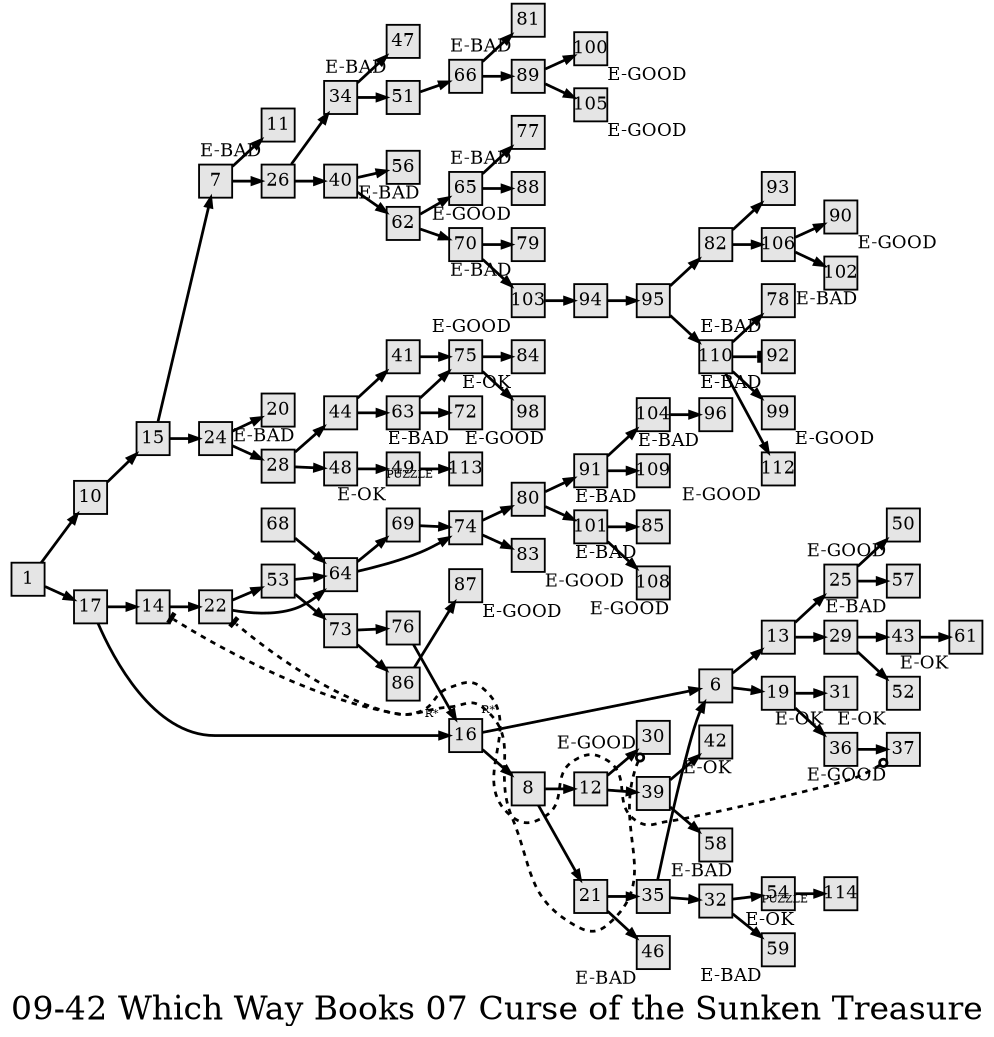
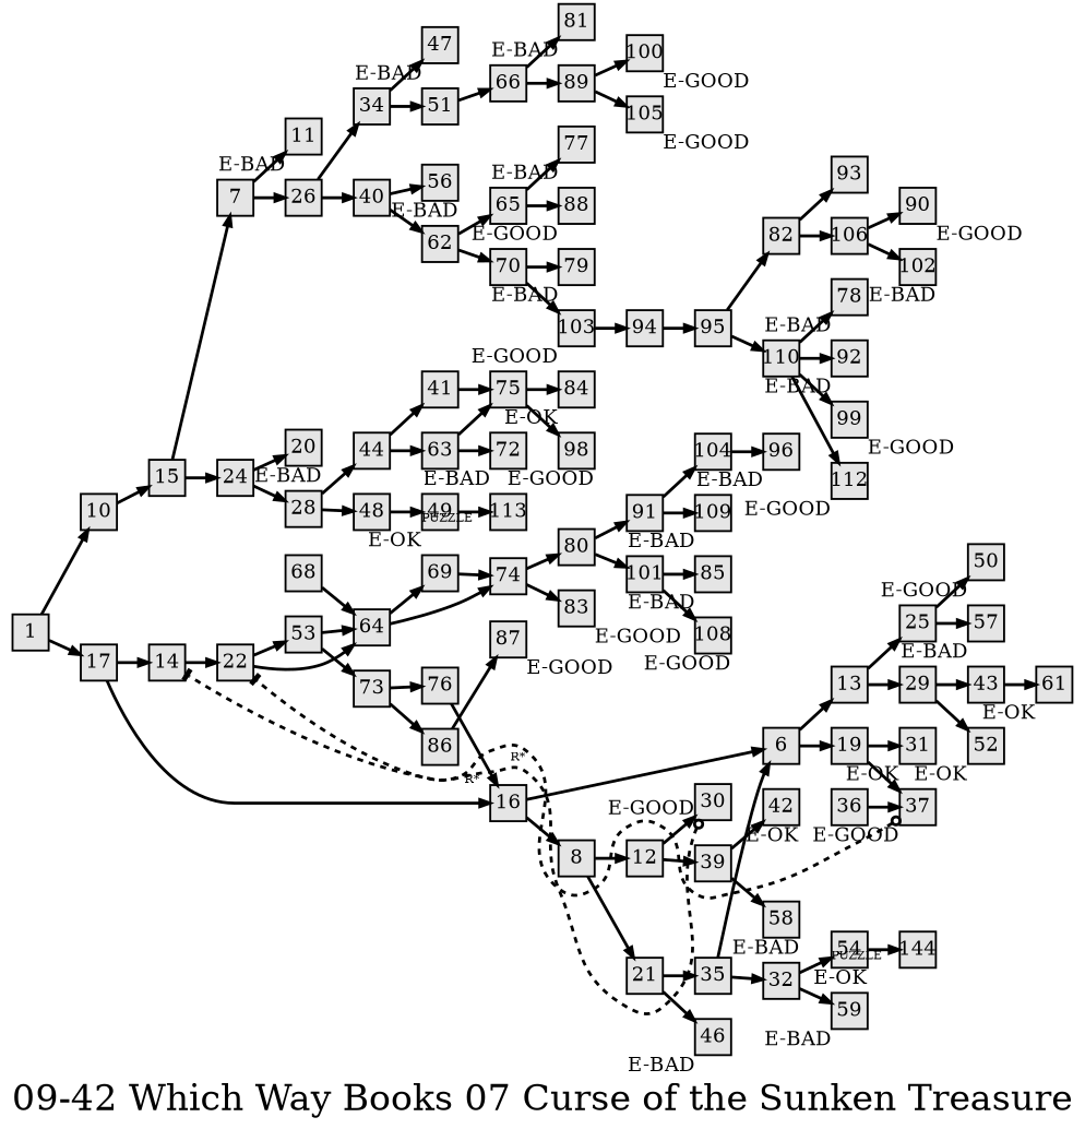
  digraph {
    fontsize=36
    label="09-42 Which Way Books 07 Curse of the Sunken Treasure"
    nodesep=0.35
    ordering=out
    rankdir=LR
    ranksep=0.45
    node [fillcolor=grey90 fixedsize=true fontsize=20 labelfloat=true margin="0,0" penwidth=2 regular=true shape=rect style=filled]
    edge [fontsize=12 labelfloat=true penwidth=3]
    1
    10
    17
    15
    14
    16
    7
    24
    22
    6
    8
    13
    19
    25
    29
    31 [xlabel="E-OK"]
    36
    50 [xlabel="E-GOOD"]
    57 [xlabel="E-BAD"]
    43
    52 [xlabel="E-OK"]
    37 [xlabel="E-GOOD"]
    11 [xlabel="E-BAD"]
    26
    34
    40
    47 [xlabel="E-BAD"]
    51
    56 [xlabel="E-BAD"]
    62
    12
    21
    30 [xlabel="E-GOOD"]
    39
    35
    46 [xlabel="E-BAD"]
    42 [xlabel="E-OK"]
    58 [xlabel="E-BAD"]
    32
    20 [xlabel="E-BAD"]
    28
    53
    64
    61 [xlabel="E-OK"]
    73
    69
    74
    44
    48
    54 [xlabel="E-OK"]
    59 [xlabel="E-BAD"]
    68
    76
    86
    80
    83 [xlabel="E-GOOD"]
    41
    63
    49 [xlabel="E-OK"]
    66
    65
    70
    75
    72 [xlabel="E-BAD"]
    113
-   114
+   114 [label=144]
    81 [xlabel="E-BAD"]
    89
    77 [xlabel="E-BAD"]
    88 [xlabel="E-GOOD"]
    79 [xlabel="E-BAD"]
    103 [xlabel="E-GOOD"]
    84 [xlabel="E-OK"]
    98 [xlabel="E-GOOD"]
    100 [xlabel="E-GOOD"]
    105 [xlabel="E-GOOD"]
    87 [xlabel="E-GOOD"]
    94
    91
    101
    95
    104
    109 [xlabel="E-BAD"]
    85 [xlabel="E-BAD"]
    108 [xlabel="E-GOOD"]
    78 [xlabel="E-BAD"]
    96 [xlabel="E-BAD"]
    82
    93
    106
    90 [xlabel="E-GOOD"]
    102 [xlabel="E-BAD"]
    92 [xlabel="E-BAD"]
    110
    99 [xlabel="E-GOOD"]
    112 [xlabel="E-GOOD"]
    1 -> 10
    1 -> 17
    10 -> 15
    17 -> 14
    17 -> 16
    15 -> 7
    15 -> 24
    14 -> 22
    16 -> 6
    16 -> 8
    7 -> 11
    7 -> 26
    24 -> 20
    24 -> 28
    22 -> 53
    22 -> 64
    6 -> 13
    6 -> 19
    8 -> 12
    8 -> 21
    13 -> 25
    13 -> 29
    19 -> 31
-   19 -> 36
+   19 -> 37
    25 -> 50
    25 -> 57
    29 -> 43
    29 -> 52
    36 -> 37
    43 -> 61
    37 -> 14 [arrowhead=tee arrowtail=odot constraint=false dir=both style=dashed xlabel="R*"]
    26 -> 34
    26 -> 40
    34 -> 47
    34 -> 51
    40 -> 56
    40 -> 62
    51 -> 66
    62 -> 65
    62 -> 70
    12 -> 30
    12 -> 39
    21 -> 35
    21 -> 46
    30 -> 22 [arrowhead=tee arrowtail=odot constraint=false dir=both style=dashed xlabel="R*"]
    39 -> 42
    39 -> 58
    35 -> 6
    35 -> 32
    32 -> 54
    32 -> 59
    28 -> 44
    28 -> 48
    53 -> 64
    53 -> 73
    64 -> 69
    64 -> 74
    73 -> 76
    73 -> 86
    69 -> 74
    74 -> 80
    74 -> 83
    44 -> 41
    44 -> 63
    48 -> 49
    54 -> 114 [xlabel=PUZZLE]
    68 -> 64
    76 -> 16
    86 -> 87
    80 -> 91
    80 -> 101
    41 -> 75
    63 -> 75
    63 -> 72
    49 -> 113 [xlabel=PUZZLE]
    66 -> 81
    66 -> 89
    65 -> 77
    65 -> 88
    70 -> 79
    70 -> 103
    75 -> 84
    75 -> 98
    89 -> 100
    89 -> 105
    103 -> 94
    94 -> 95
    91 -> 104
    91 -> 109
    101 -> 85
    101 -> 108
    95 -> 82
    95 -> 110
    104 -> 96
    82 -> 93
    82 -> 106
    106 -> 90
    106 -> 102
    110 -> 78
-   110 -> 92 [arrowhead=tee]
+   110 -> 92
    110 -> 99
    110 -> 112
  }
